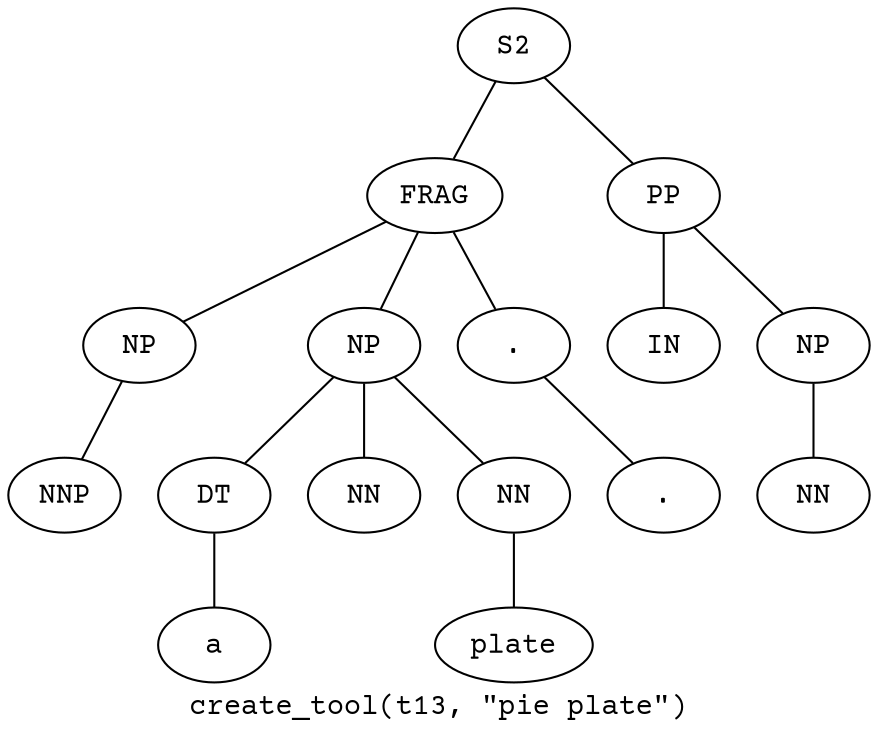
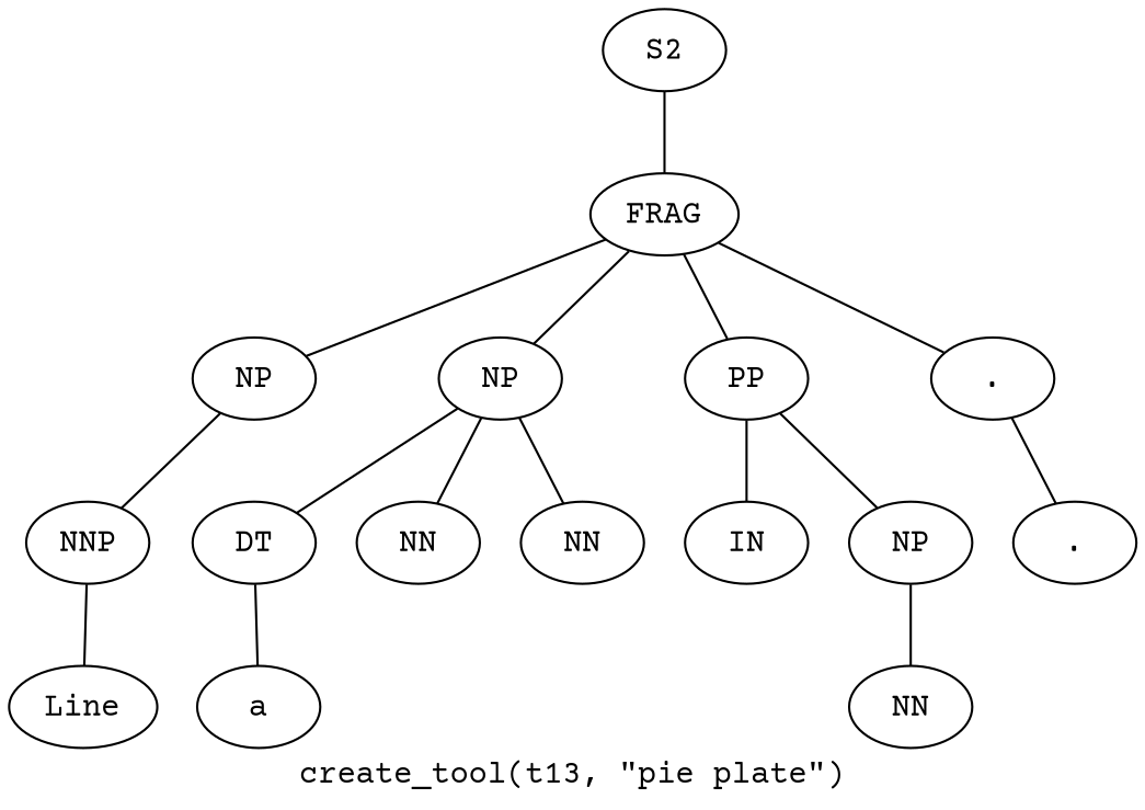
  graph {
    fontname="Courier Prime"
    label="create_tool(t13, \"pie plate\")"
    node [fontname="Courier Prime"]
    edge [fontname="Courier Prime"]
    n1 [label=S2]
    n2 [label=FRAG]
    n3 [label=NP]
    n4 [label=NP]
    n5 [label=PP]
    n6 [label="."]
    n7 [label=NNP]
    n8 [label=DT]
    n9 [label=NN]
    n10 [label=NN]
    n11 [label=IN]
    n12 [label=NP]
    n13 [label="."]
+   n14 [label=Line]
    n15 [label=a]
-   n16 [label=plate]
    n17 [label=NN]
    n1 -- n2
    n2 -- n3
    n2 -- n4
-   n1 -- n5
+   n2 -- n5
    n2 -- n6
    n3 -- n7
    n4 -- n8
    n4 -- n9
    n4 -- n10
    n5 -- n11
    n5 -- n12
    n6 -- n13
+   n7 -- n14
    n8 -- n15
-   n10 -- n16
    n12 -- n17
  }
